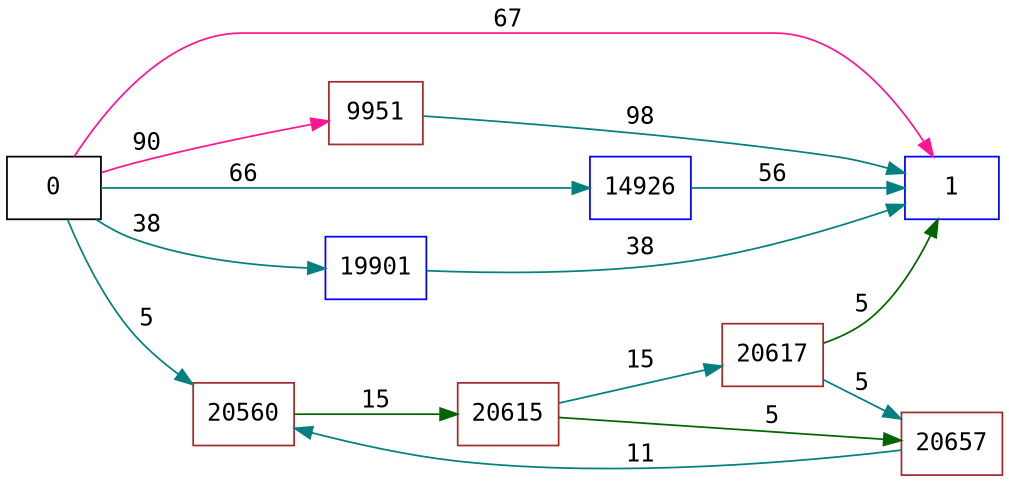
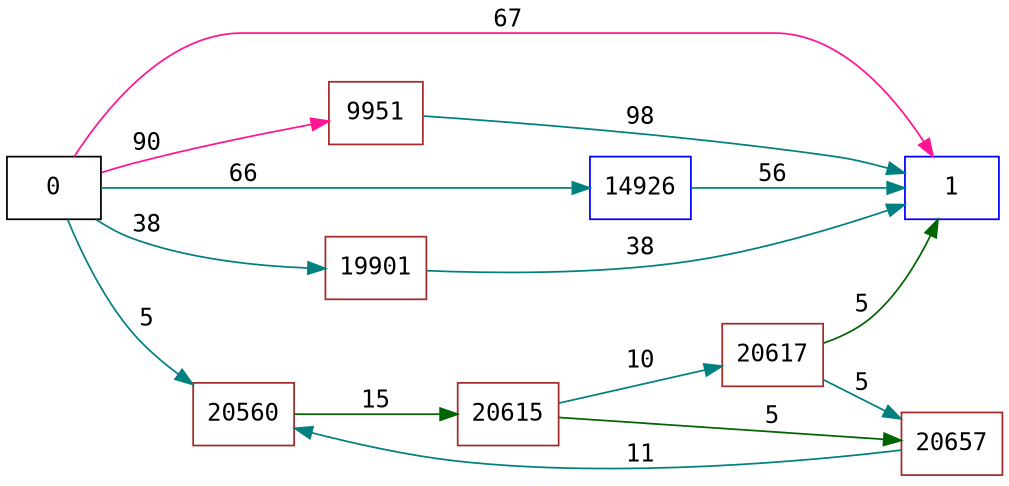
  digraph {
    fontname="DejaVu Sans Mono"
    rankdir=LR
    node [color=brown fontname="DejaVu Sans Mono" shape=rectangle]
    edge [color=teal fontname="DejaVu Sans Mono"]
    1 [color=blue]
    9951
    14926 [color=blue]
-   19901 [color=blue]
+   19901
    20560
    20615
    20617
    20657
    0 [color=black]
    9951 -> 1 [label=98]
    14926 -> 1 [label=56]
    19901 -> 1 [label=38]
    20560 -> 20615 [color=darkgreen label=15]
-   20615 -> 20617 [label=15]
+   20615 -> 20617 [label=10]
    20615 -> 20657 [color=darkgreen label=5]
    20617 -> 1 [color=darkgreen label=5]
    20617 -> 20657 [label=5]
    20657 -> 20560 [label=11]
    0 -> 1 [color=deeppink label=67]
    0 -> 9951 [color=deeppink label=90]
    0 -> 14926 [label=66]
    0 -> 19901 [label=38]
    0 -> 20560 [label=5]
  }
